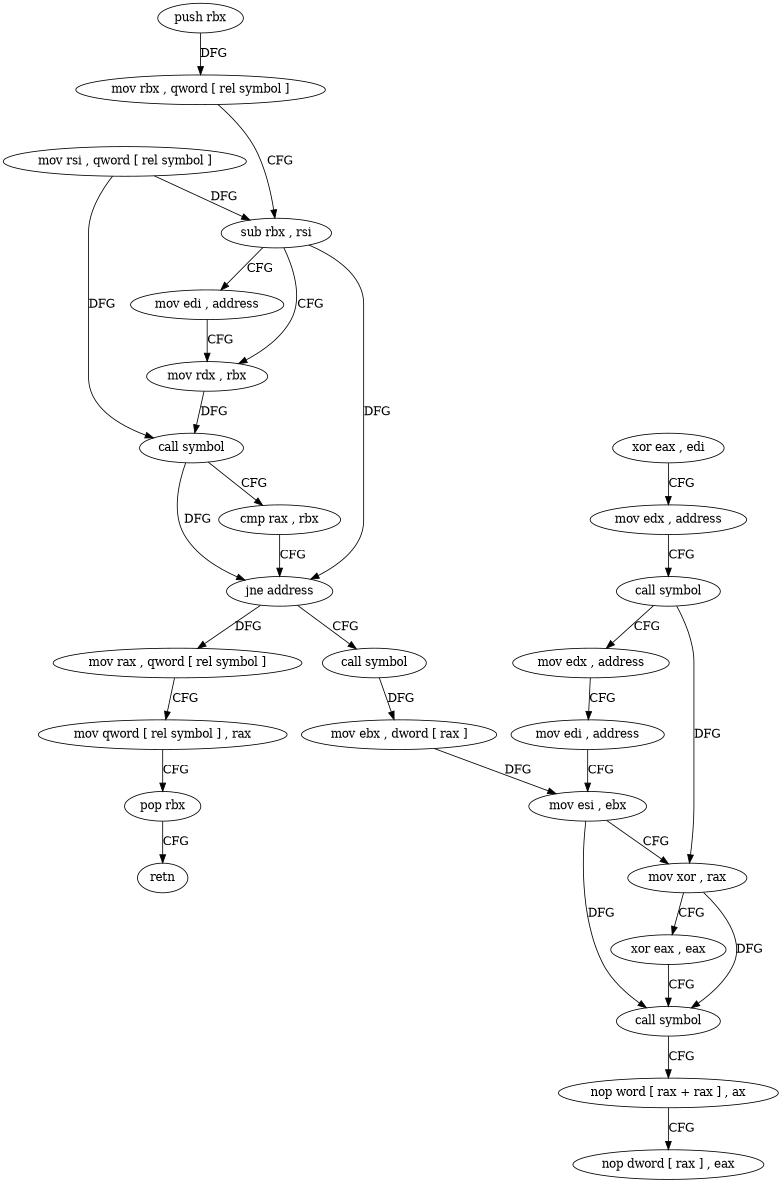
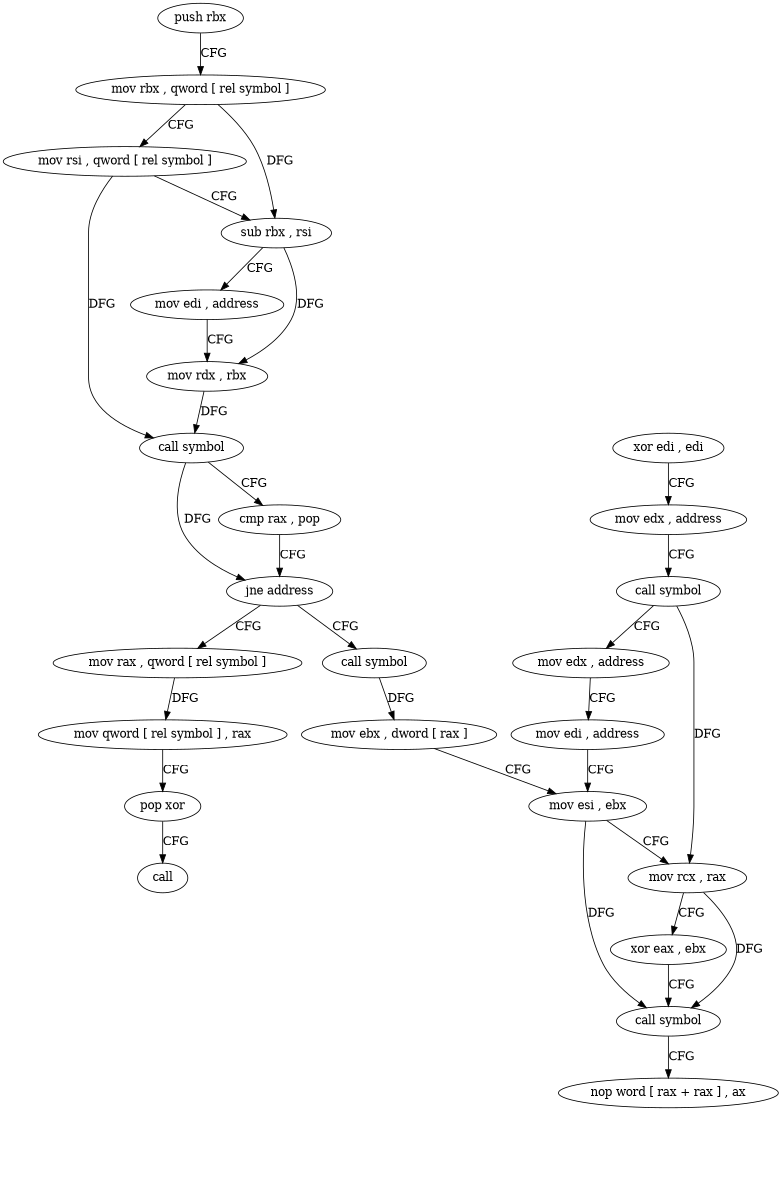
  digraph {
    n1 [label="push rbx"]
    n2 [label="mov rbx , qword [ rel symbol ]"]
    n3 [label="mov rsi , qword [ rel symbol ]"]
    n4 [label="sub rbx , rsi"]
    n5 [label="call symbol"]
    n6 [label="mov edi , address"]
    n7 [label="mov rdx , rbx"]
    n8 [label="jne address"]
-   n9 [label="cmp rax , rbx"]
+   n9 [label="cmp rax , pop"]
    n10 [label="call symbol"]
    n11 [label="mov rax , qword [ rel symbol ]"]
    n12 [label="mov ebx , dword [ rax ]"]
    n13 [label="mov qword [ rel symbol ] , rax"]
    n14 [label="mov esi , ebx"]
-   n15 [label="pop rbx"]
-   n16 [label="mov xor , rax"]
+   n15 [label="pop xor"]
+   n16 [label="mov rcx , rax"]
    n17 [label="call symbol"]
-   n18 [label="xor eax , edi"]
+   n18 [label="xor edi , edi"]
    n19 [label="mov edx , address"]
    n20 [label="call symbol"]
    n21 [label="mov edx , address"]
    n22 [label="mov edi , address"]
-   n23 [label="xor eax , eax"]
+   n23 [label="xor eax , ebx"]
    n24 [label="nop word [ rax + rax ] , ax"]
-   n25 [label="nop dword [ rax ] , eax"]
-   n26 [label=retn]
-   n1 -> n2 [label=DFG]
-   n2 -> n4 [label=CFG]
-   n3 -> n4 [label=DFG]
+   n26 [label=call]
+   n1 -> n2 [label=CFG]
+   n2 -> n3 [label=CFG]
+   n2 -> n4 [label=DFG]
+   n3 -> n4 [label=CFG]
    n3 -> n5 [label=DFG]
    n4 -> n6 [label=CFG]
-   n4 -> n7 [label=CFG]
-   n4 -> n8 [label=DFG]
+   n4 -> n7 [label=DFG]
    n5 -> n8 [label=DFG]
    n5 -> n9 [label=CFG]
    n6 -> n7 [label=CFG]
    n7 -> n5 [label=DFG]
    n8 -> n10 [label=CFG]
-   n8 -> n11 [label=DFG]
+   n8 -> n11 [label=CFG]
    n9 -> n8 [label=CFG]
    n10 -> n12 [label=DFG]
-   n11 -> n13 [label=CFG]
-   n12 -> n14 [label=DFG]
+   n11 -> n13 [label=DFG]
+   n12 -> n14 [label=CFG]
    n13 -> n15 [label=CFG]
    n14 -> n16 [label=CFG]
    n14 -> n17 [label=DFG]
    n15 -> n26 [label=CFG]
    n16 -> n17 [label=DFG]
    n16 -> n23 [label=CFG]
    n17 -> n24 [label=CFG]
    n18 -> n19 [label=CFG]
    n19 -> n20 [label=CFG]
    n20 -> n16 [label=DFG]
    n20 -> n21 [label=CFG]
    n21 -> n22 [label=CFG]
    n22 -> n14 [label=CFG]
    n23 -> n17 [label=CFG]
-   n24 -> n25 [label=CFG]
  }
